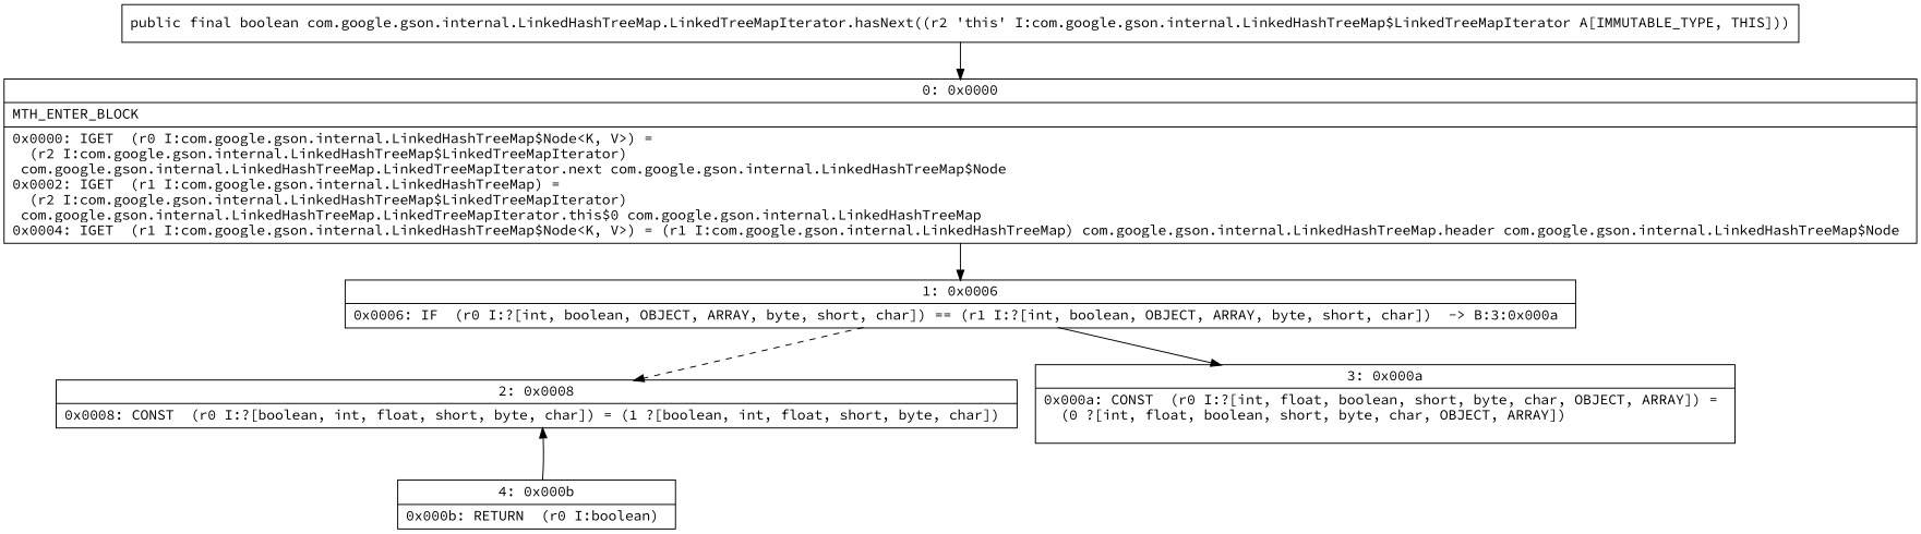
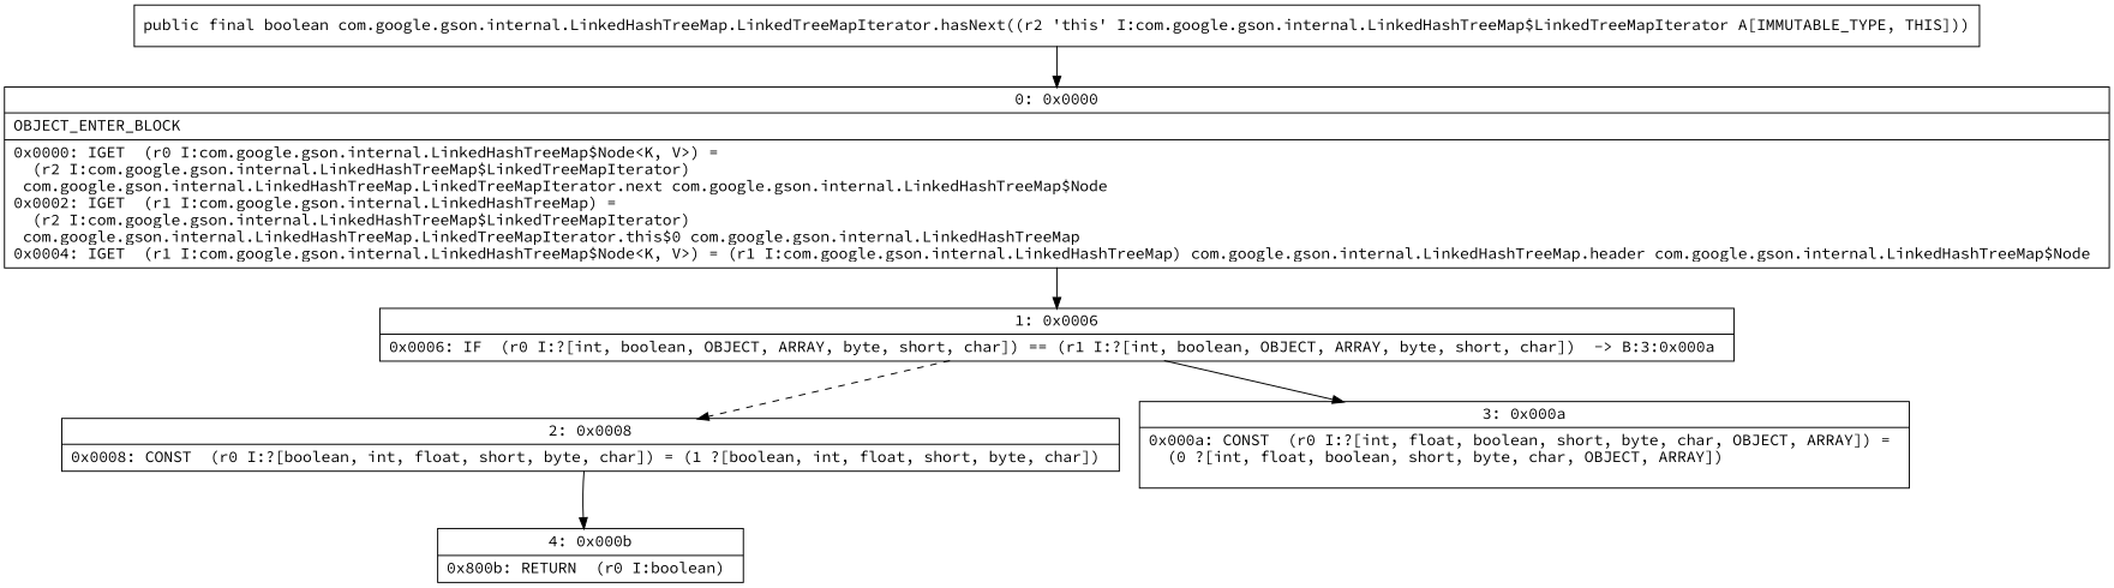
  digraph {
    fontname="Source Code Pro"
    node [fontname="Source Code Pro" shape=record]
    edge [fontname="Source Code Pro"]
-   n1 [label="{0\:\ 0x0000|MTH_ENTER_BLOCK\l|0x0000: IGET  (r0 I:com.google.gson.internal.LinkedHashTreeMap$Node\<K, V\>) = \l  (r2 I:com.google.gson.internal.LinkedHashTreeMap$LinkedTreeMapIterator)\l com.google.gson.internal.LinkedHashTreeMap.LinkedTreeMapIterator.next com.google.gson.internal.LinkedHashTreeMap$Node \l0x0002: IGET  (r1 I:com.google.gson.internal.LinkedHashTreeMap) = \l  (r2 I:com.google.gson.internal.LinkedHashTreeMap$LinkedTreeMapIterator)\l com.google.gson.internal.LinkedHashTreeMap.LinkedTreeMapIterator.this$0 com.google.gson.internal.LinkedHashTreeMap \l0x0004: IGET  (r1 I:com.google.gson.internal.LinkedHashTreeMap$Node\<K, V\>) = (r1 I:com.google.gson.internal.LinkedHashTreeMap) com.google.gson.internal.LinkedHashTreeMap.header com.google.gson.internal.LinkedHashTreeMap$Node \l}"]
+   n1 [label="{0\:\ 0x0000|OBJECT_ENTER_BLOCK\l|0x0000: IGET  (r0 I:com.google.gson.internal.LinkedHashTreeMap$Node\<K, V\>) = \l  (r2 I:com.google.gson.internal.LinkedHashTreeMap$LinkedTreeMapIterator)\l com.google.gson.internal.LinkedHashTreeMap.LinkedTreeMapIterator.next com.google.gson.internal.LinkedHashTreeMap$Node \l0x0002: IGET  (r1 I:com.google.gson.internal.LinkedHashTreeMap) = \l  (r2 I:com.google.gson.internal.LinkedHashTreeMap$LinkedTreeMapIterator)\l com.google.gson.internal.LinkedHashTreeMap.LinkedTreeMapIterator.this$0 com.google.gson.internal.LinkedHashTreeMap \l0x0004: IGET  (r1 I:com.google.gson.internal.LinkedHashTreeMap$Node\<K, V\>) = (r1 I:com.google.gson.internal.LinkedHashTreeMap) com.google.gson.internal.LinkedHashTreeMap.header com.google.gson.internal.LinkedHashTreeMap$Node \l}"]
    n2 [label="{1\:\ 0x0006|0x0006: IF  (r0 I:?[int, boolean, OBJECT, ARRAY, byte, short, char]) == (r1 I:?[int, boolean, OBJECT, ARRAY, byte, short, char])  \-\> B:3:0x000a \l}"]
    n3 [label="{2\:\ 0x0008|0x0008: CONST  (r0 I:?[boolean, int, float, short, byte, char]) = (1 ?[boolean, int, float, short, byte, char]) \l}"]
    n4 [label="{3\:\ 0x000a|0x000a: CONST  (r0 I:?[int, float, boolean, short, byte, char, OBJECT, ARRAY]) = \l  (0 ?[int, float, boolean, short, byte, char, OBJECT, ARRAY])\l \l}"]
-   n5 [label="{4\:\ 0x000b|0x000b: RETURN  (r0 I:boolean) \l}"]
+   n5 [label="{4\:\ 0x000b|0x800b: RETURN  (r0 I:boolean) \l}"]
    n6 [label="{public final boolean com.google.gson.internal.LinkedHashTreeMap.LinkedTreeMapIterator.hasNext((r2 'this' I:com.google.gson.internal.LinkedHashTreeMap$LinkedTreeMapIterator A[IMMUTABLE_TYPE, THIS])) }"]
    n1 -> n2
    n2 -> n3 [style=dashed]
    n2 -> n4
-   n5 -> n3
+   n3 -> n5
    n6 -> n1
  }
